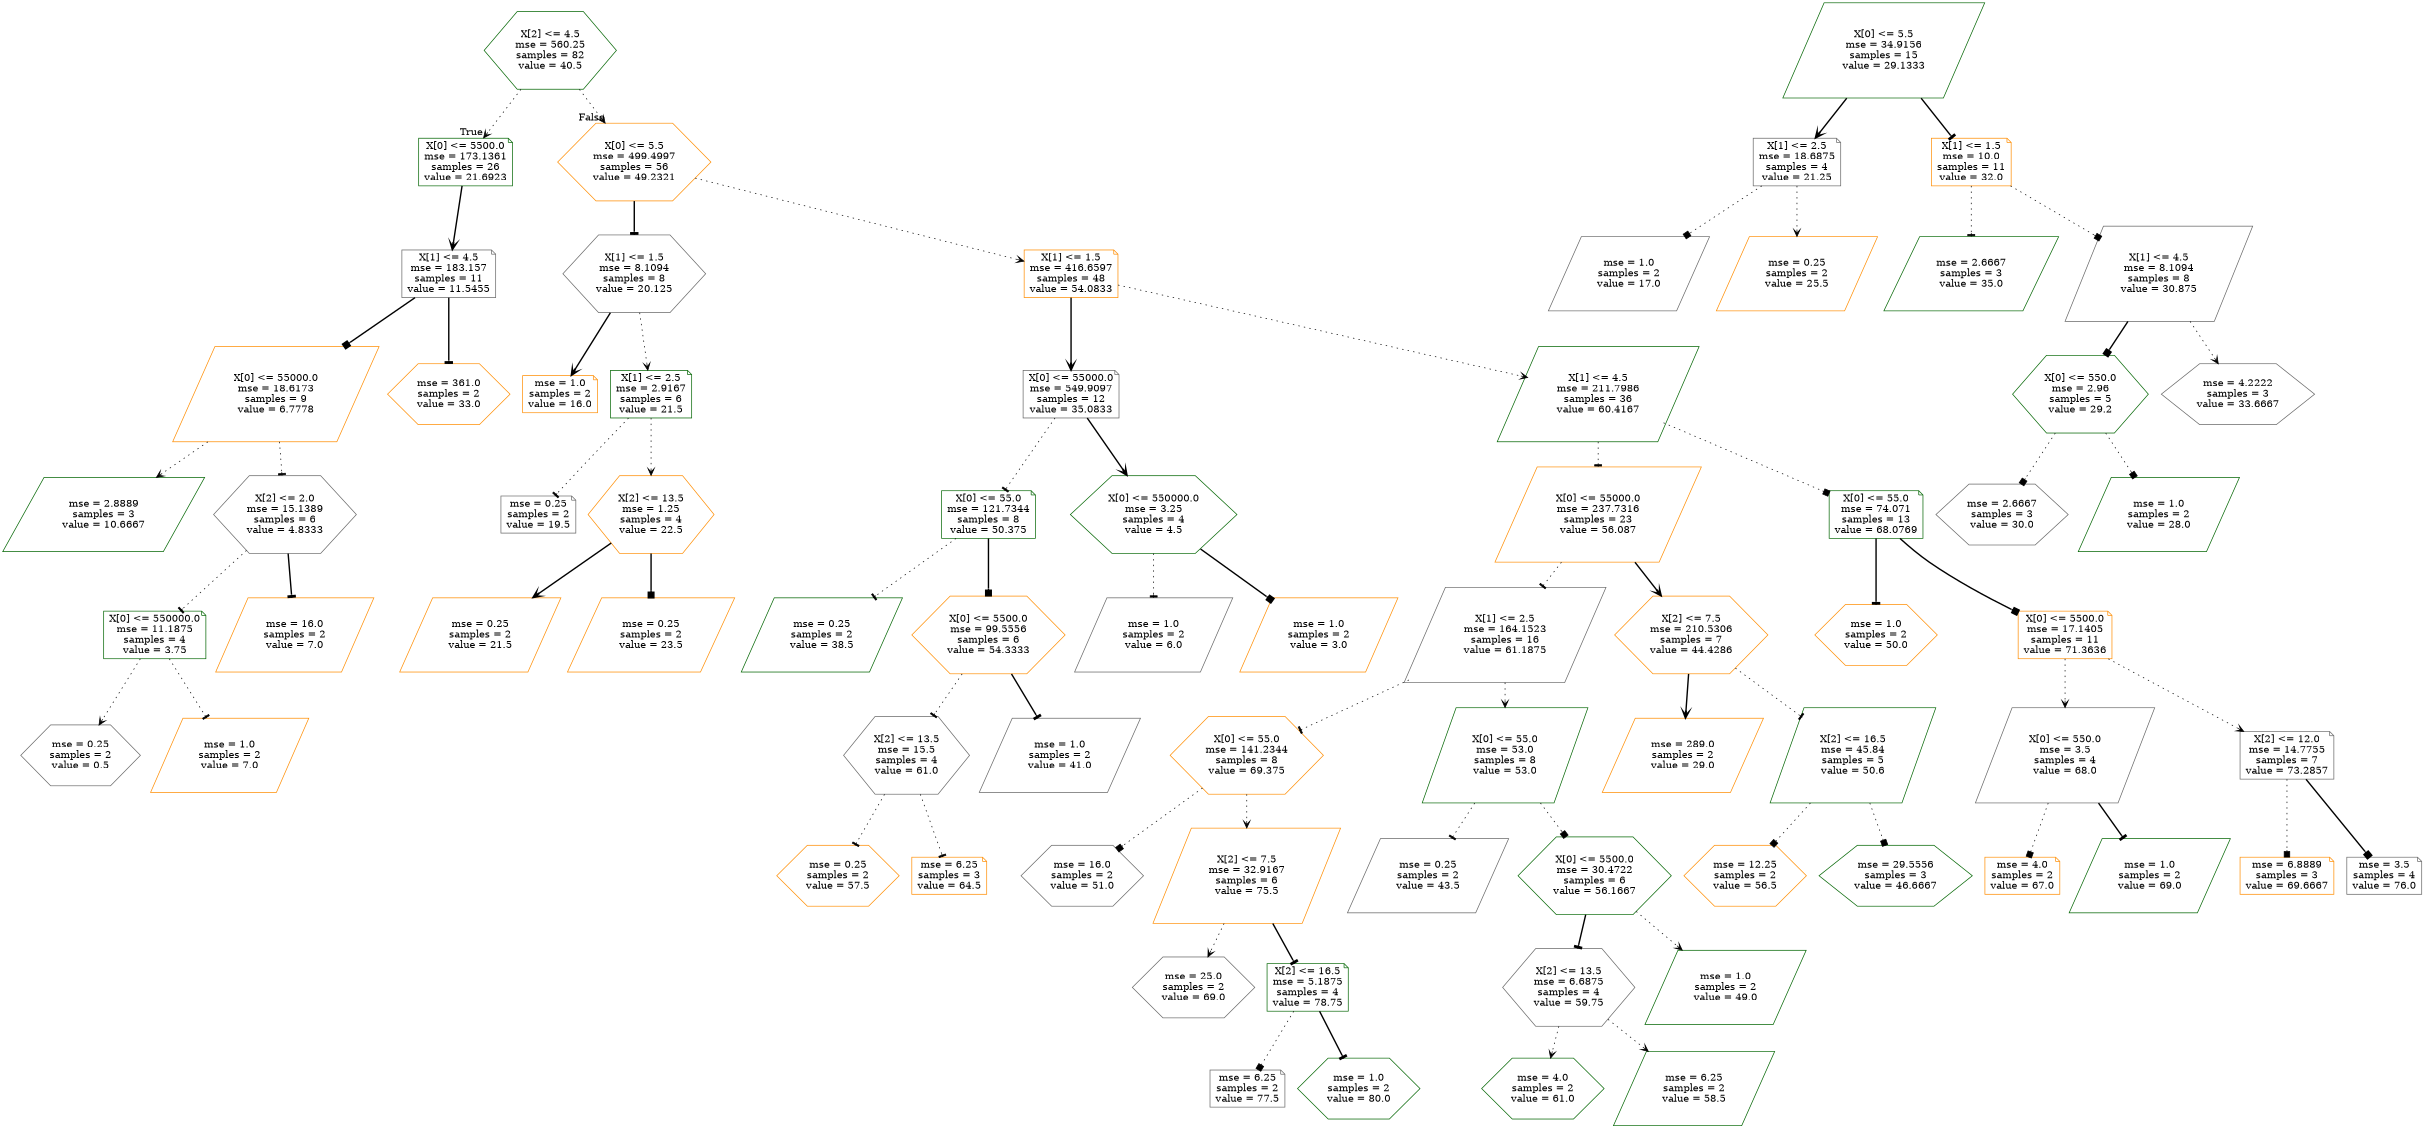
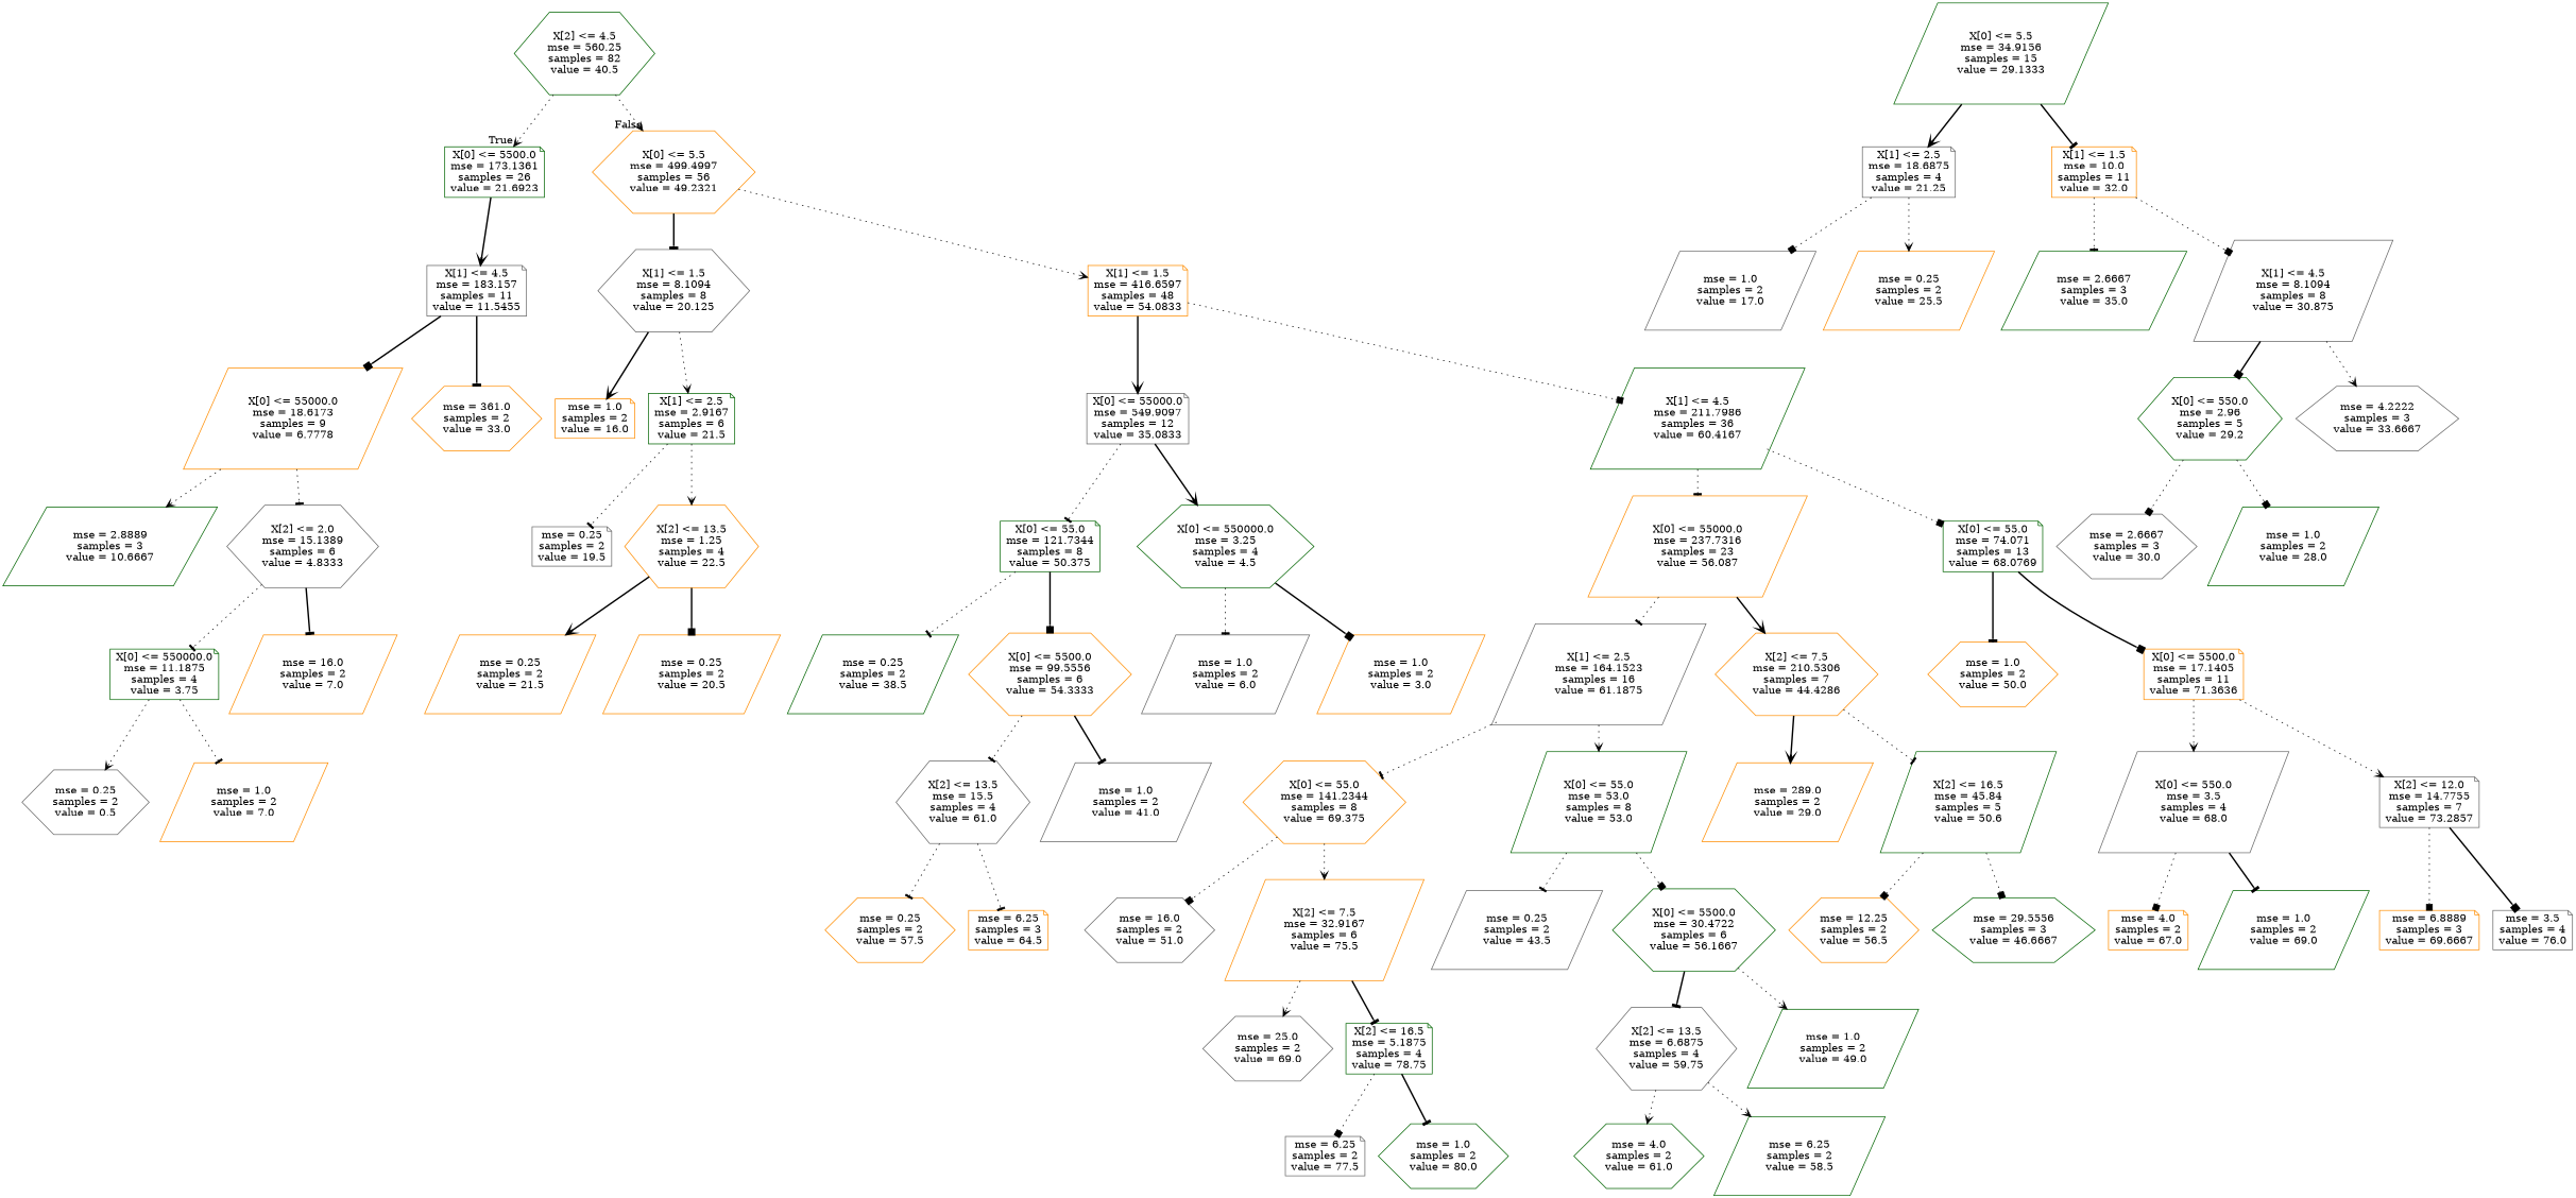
  digraph {
    node [color=darkorange shape=parallelogram]
    edge [arrowhead=tee style=dotted]
    n1 [color=darkgreen label="X[2] <= 4.5\nmse = 560.25\nsamples = 82\nvalue = 40.5" shape=hexagon]
    n2 [color=darkgreen label="X[0] <= 5500.0\nmse = 173.1361\nsamples = 26\nvalue = 21.6923" shape=note]
    n3 [label="X[0] <= 5.5\nmse = 499.4997\nsamples = 56\nvalue = 49.2321" shape=hexagon]
    n4 [color=gray40 label="X[1] <= 4.5\nmse = 183.157\nsamples = 11\nvalue = 11.5455" shape=note]
    n5 [color=gray40 label="X[1] <= 1.5\nmse = 8.1094\nsamples = 8\nvalue = 20.125" shape=hexagon]
    n6 [label="X[1] <= 1.5\nmse = 416.6597\nsamples = 48\nvalue = 54.0833" shape=note]
    n7 [color=darkgreen label="X[0] <= 5.5\nmse = 34.9156\nsamples = 15\nvalue = 29.1333"]
    n8 [color=gray40 label="X[1] <= 2.5\nmse = 18.6875\nsamples = 4\nvalue = 21.25" shape=note]
    n9 [label="X[1] <= 1.5\nmse = 10.0\nsamples = 11\nvalue = 32.0" shape=note]
    n10 [label="X[0] <= 55000.0\nmse = 18.6173\nsamples = 9\nvalue = 6.7778"]
    n11 [label="mse = 361.0\nsamples = 2\nvalue = 33.0" shape=hexagon]
    n12 [color=gray40 label="mse = 1.0\nsamples = 2\nvalue = 17.0"]
    n13 [label="mse = 0.25\nsamples = 2\nvalue = 25.5"]
    n14 [color=darkgreen label="mse = 2.6667\nsamples = 3\nvalue = 35.0"]
    n15 [color=gray40 label="X[1] <= 4.5\nmse = 8.1094\nsamples = 8\nvalue = 30.875"]
    n16 [color=darkgreen label="X[0] <= 550.0\nmse = 2.96\nsamples = 5\nvalue = 29.2" shape=hexagon]
    n17 [color=gray40 label="mse = 4.2222\nsamples = 3\nvalue = 33.6667" shape=hexagon]
    n18 [color=gray40 label="mse = 2.6667\nsamples = 3\nvalue = 30.0" shape=hexagon]
    n19 [color=darkgreen label="mse = 1.0\nsamples = 2\nvalue = 28.0"]
    n20 [color=darkgreen label="mse = 2.8889\nsamples = 3\nvalue = 10.6667"]
    n21 [color=gray40 label="X[2] <= 2.0\nmse = 15.1389\nsamples = 6\nvalue = 4.8333" shape=hexagon]
    n22 [color=darkgreen label="X[0] <= 550000.0\nmse = 11.1875\nsamples = 4\nvalue = 3.75" shape=note]
    n23 [label="mse = 16.0\nsamples = 2\nvalue = 7.0"]
    n24 [color=gray40 label="mse = 0.25\nsamples = 2\nvalue = 0.5" shape=hexagon]
    n25 [label="mse = 1.0\nsamples = 2\nvalue = 7.0"]
    n26 [label="mse = 1.0\nsamples = 2\nvalue = 16.0" shape=note]
    n27 [color=darkgreen label="X[1] <= 2.5\nmse = 2.9167\nsamples = 6\nvalue = 21.5" shape=note]
    n28 [color=gray40 label="X[0] <= 55000.0\nmse = 549.9097\nsamples = 12\nvalue = 35.0833" shape=note]
    n29 [color=darkgreen label="X[1] <= 4.5\nmse = 211.7986\nsamples = 36\nvalue = 60.4167"]
    n30 [color=gray40 label="mse = 0.25\nsamples = 2\nvalue = 19.5" shape=note]
    n31 [label="X[2] <= 13.5\nmse = 1.25\nsamples = 4\nvalue = 22.5" shape=hexagon]
    n32 [label="mse = 0.25\nsamples = 2\nvalue = 21.5"]
-   n33 [label="mse = 0.25\nsamples = 2\nvalue = 23.5"]
+   n33 [label="mse = 0.25\nsamples = 2\nvalue = 20.5"]
    n34 [color=darkgreen label="X[0] <= 55.0\nmse = 121.7344\nsamples = 8\nvalue = 50.375" shape=note]
    n35 [color=darkgreen label="X[0] <= 550000.0\nmse = 3.25\nsamples = 4\nvalue = 4.5" shape=hexagon]
    n36 [label="X[0] <= 55000.0\nmse = 237.7316\nsamples = 23\nvalue = 56.087"]
    n37 [color=darkgreen label="X[0] <= 55.0\nmse = 74.071\nsamples = 13\nvalue = 68.0769" shape=note]
    n38 [color=darkgreen label="mse = 0.25\nsamples = 2\nvalue = 38.5"]
    n39 [label="X[0] <= 5500.0\nmse = 99.5556\nsamples = 6\nvalue = 54.3333" shape=hexagon]
    n40 [color=gray40 label="mse = 1.0\nsamples = 2\nvalue = 6.0"]
    n41 [label="mse = 1.0\nsamples = 2\nvalue = 3.0"]
    n42 [color=gray40 label="X[2] <= 13.5\nmse = 15.5\nsamples = 4\nvalue = 61.0" shape=hexagon]
    n43 [color=gray40 label="mse = 1.0\nsamples = 2\nvalue = 41.0"]
    n44 [label="mse = 0.25\nsamples = 2\nvalue = 57.5" shape=hexagon]
    n45 [label="mse = 6.25\nsamples = 3\nvalue = 64.5" shape=note]
    n46 [color=gray40 label="X[1] <= 2.5\nmse = 164.1523\nsamples = 16\nvalue = 61.1875"]
    n47 [label="X[2] <= 7.5\nmse = 210.5306\nsamples = 7\nvalue = 44.4286" shape=hexagon]
    n48 [label="mse = 1.0\nsamples = 2\nvalue = 50.0" shape=hexagon]
    n49 [label="X[0] <= 5500.0\nmse = 17.1405\nsamples = 11\nvalue = 71.3636" shape=note]
    n50 [label="X[0] <= 55.0\nmse = 141.2344\nsamples = 8\nvalue = 69.375" shape=hexagon]
    n51 [color=darkgreen label="X[0] <= 55.0\nmse = 53.0\nsamples = 8\nvalue = 53.0"]
    n52 [label="mse = 289.0\nsamples = 2\nvalue = 29.0"]
    n53 [color=darkgreen label="X[2] <= 16.5\nmse = 45.84\nsamples = 5\nvalue = 50.6"]
    n54 [color=gray40 label="mse = 16.0\nsamples = 2\nvalue = 51.0" shape=hexagon]
    n55 [label="X[2] <= 7.5\nmse = 32.9167\nsamples = 6\nvalue = 75.5"]
    n56 [color=gray40 label="mse = 0.25\nsamples = 2\nvalue = 43.5"]
    n57 [color=darkgreen label="X[0] <= 5500.0\nmse = 30.4722\nsamples = 6\nvalue = 56.1667" shape=hexagon]
    n58 [color=gray40 label="mse = 25.0\nsamples = 2\nvalue = 69.0" shape=hexagon]
    n59 [color=darkgreen label="X[2] <= 16.5\nmse = 5.1875\nsamples = 4\nvalue = 78.75" shape=note]
    n60 [color=gray40 label="mse = 6.25\nsamples = 2\nvalue = 77.5" shape=note]
    n61 [color=darkgreen label="mse = 1.0\nsamples = 2\nvalue = 80.0" shape=hexagon]
    n62 [color=gray40 label="X[2] <= 13.5\nmse = 6.6875\nsamples = 4\nvalue = 59.75" shape=hexagon]
    n63 [color=darkgreen label="mse = 1.0\nsamples = 2\nvalue = 49.0"]
    n64 [color=darkgreen label="mse = 4.0\nsamples = 2\nvalue = 61.0" shape=hexagon]
    n65 [color=darkgreen label="mse = 6.25\nsamples = 2\nvalue = 58.5"]
    n66 [label="mse = 12.25\nsamples = 2\nvalue = 56.5" shape=hexagon]
    n67 [color=darkgreen label="mse = 29.5556\nsamples = 3\nvalue = 46.6667" shape=hexagon]
    n68 [color=gray40 label="X[0] <= 550.0\nmse = 3.5\nsamples = 4\nvalue = 68.0"]
    n69 [color=gray40 label="X[2] <= 12.0\nmse = 14.7755\nsamples = 7\nvalue = 73.2857" shape=note]
    n70 [label="mse = 4.0\nsamples = 2\nvalue = 67.0" shape=note]
    n71 [color=darkgreen label="mse = 1.0\nsamples = 2\nvalue = 69.0"]
    n72 [label="mse = 6.8889\nsamples = 3\nvalue = 69.6667" shape=note]
    n73 [color=gray40 label="mse = 3.5\nsamples = 4\nvalue = 76.0" shape=note]
    n1 -> n2 [arrowhead=vee headlabel=True labelangle=45 labeldistance=2.5]
    n1 -> n3 [arrowhead=vee headlabel=False labelangle=-45 labeldistance=2.5]
    n2 -> n4 [arrowhead=vee style=bold]
    n3 -> n5 [style=bold]
    n3 -> n6 [arrowhead=vee]
    n4 -> n10 [arrowhead=box style=bold]
    n4 -> n11 [style=bold]
    n5 -> n26 [arrowhead=vee style=bold]
    n5 -> n27 [arrowhead=vee]
    n6 -> n28 [arrowhead=vee style=bold]
-   n6 -> n29 [arrowhead=vee]
+   n6 -> n29 [arrowhead=box]
    n7 -> n8 [arrowhead=vee style=bold]
    n7 -> n9 [style=bold]
    n8 -> n12 [arrowhead=box]
    n8 -> n13 [arrowhead=vee]
    n9 -> n14
    n9 -> n15 [arrowhead=box]
    n10 -> n20 [arrowhead=vee]
    n10 -> n21
    n15 -> n16 [arrowhead=box style=bold]
    n15 -> n17 [arrowhead=vee]
    n16 -> n18 [arrowhead=box]
    n16 -> n19 [arrowhead=box]
    n21 -> n22
    n21 -> n23 [style=bold]
    n22 -> n24 [arrowhead=vee]
    n22 -> n25
    n27 -> n30
    n27 -> n31 [arrowhead=vee]
    n28 -> n34
    n28 -> n35 [arrowhead=vee style=bold]
    n29 -> n36
    n29 -> n37 [arrowhead=box]
    n31 -> n32 [arrowhead=vee style=bold]
    n31 -> n33 [arrowhead=box style=bold]
    n34 -> n38
    n34 -> n39 [arrowhead=box style=bold]
    n35 -> n40
    n35 -> n41 [arrowhead=box style=bold]
    n36 -> n46
    n36 -> n47 [arrowhead=vee style=bold]
    n37 -> n48 [style=bold]
    n37 -> n49 [arrowhead=box style=bold]
    n39 -> n42
    n39 -> n43 [style=bold]
    n42 -> n44
    n42 -> n45
    n46 -> n50
    n46 -> n51 [arrowhead=vee]
    n47 -> n52 [arrowhead=vee style=bold]
    n47 -> n53
    n49 -> n68 [arrowhead=vee]
    n49 -> n69 [arrowhead=vee]
    n50 -> n54 [arrowhead=box]
    n50 -> n55 [arrowhead=vee]
    n51 -> n56
    n51 -> n57 [arrowhead=box]
    n53 -> n66 [arrowhead=box]
    n53 -> n67 [arrowhead=box]
    n55 -> n58 [arrowhead=vee]
    n55 -> n59 [style=bold]
    n57 -> n62 [style=bold]
    n57 -> n63 [arrowhead=vee]
    n59 -> n60 [arrowhead=box]
    n59 -> n61 [style=bold]
    n62 -> n64 [arrowhead=vee]
    n62 -> n65 [arrowhead=vee]
    n68 -> n70 [arrowhead=box]
    n68 -> n71 [style=bold]
    n69 -> n72 [arrowhead=box]
    n69 -> n73 [arrowhead=box style=bold]
  }
